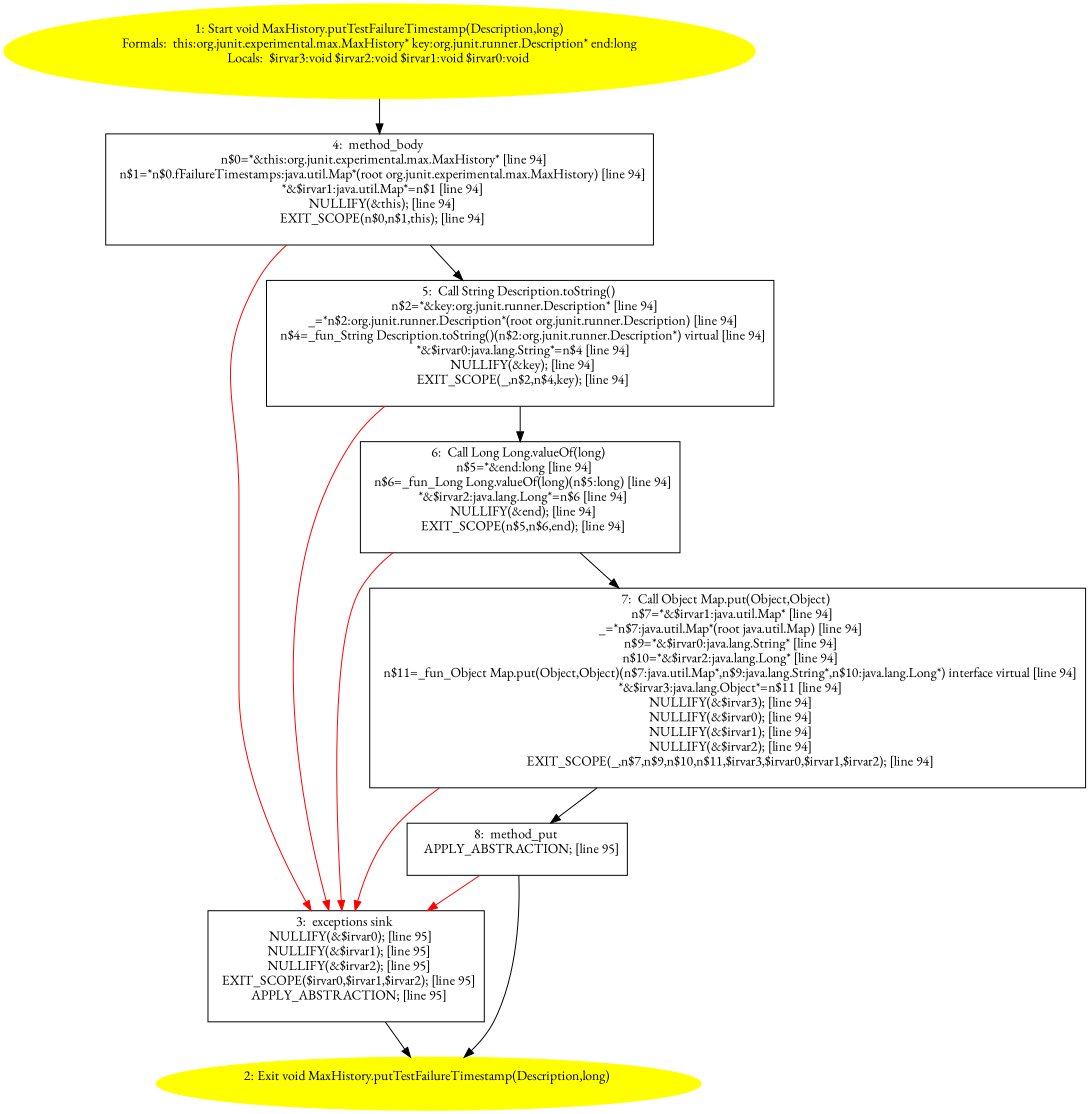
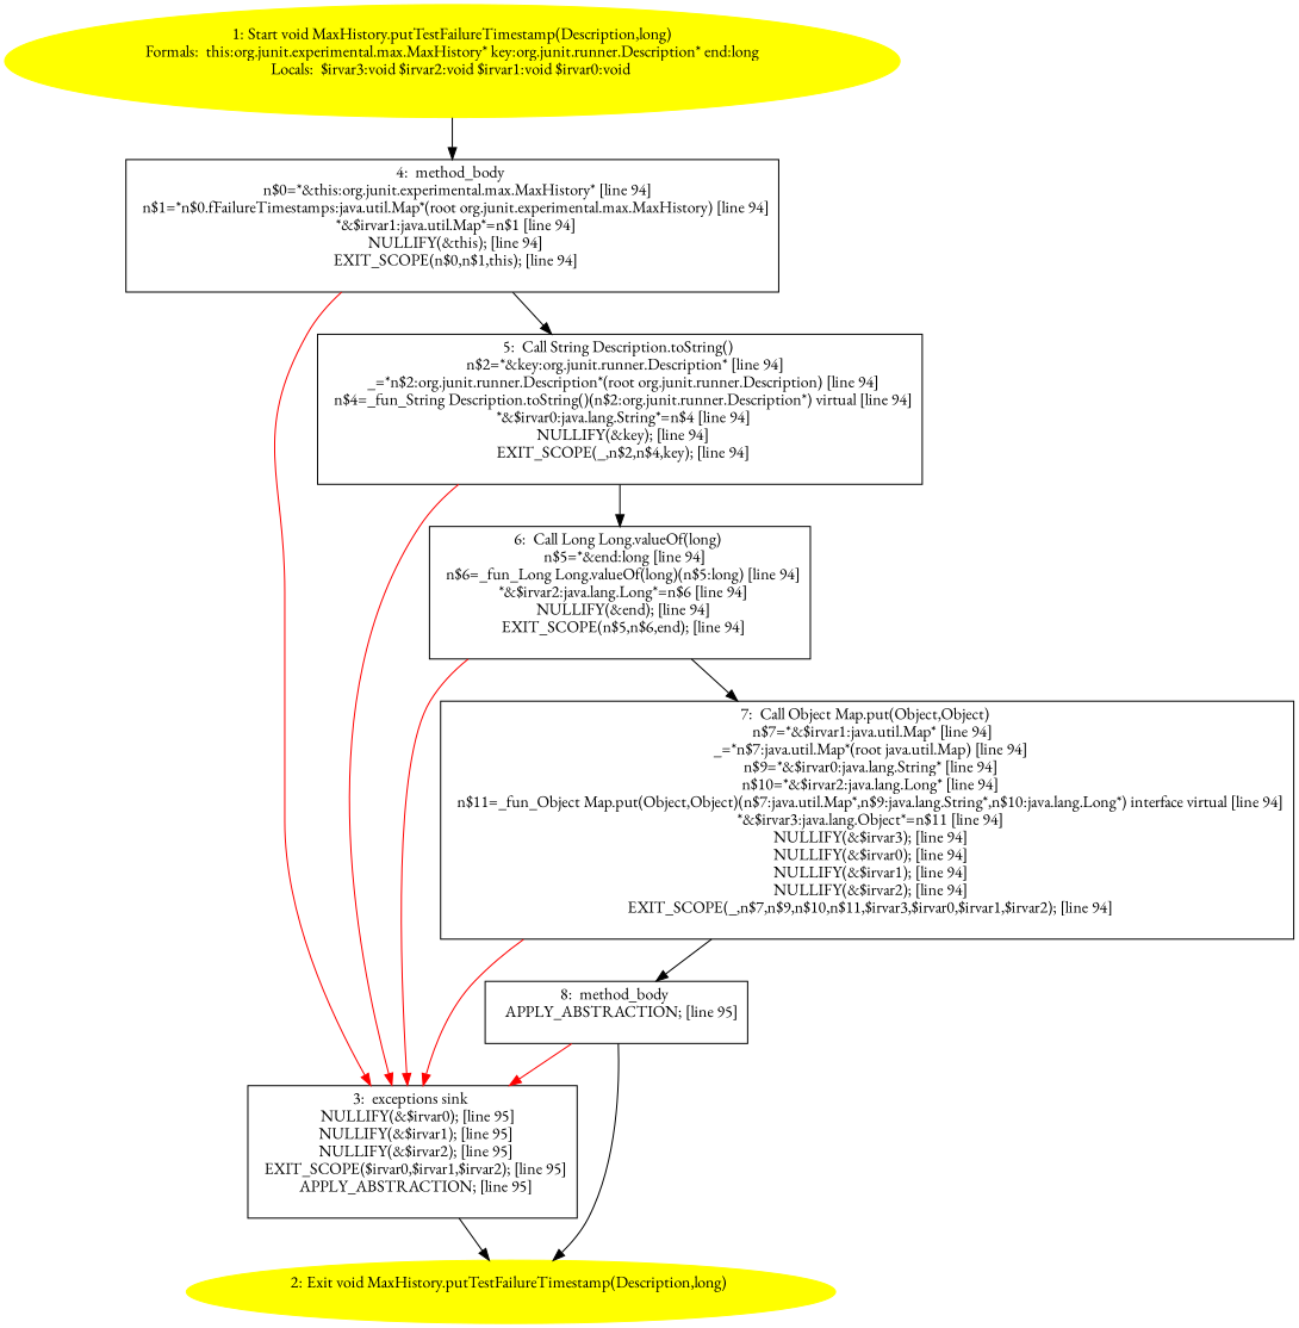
  digraph {
    fontname="EB Garamond"
    node [fontname="EB Garamond" shape=box]
    edge [fontname="EB Garamond"]
    n1 [color=yellow label="1: Start void MaxHistory.putTestFailureTimestamp(Description,long)\nFormals:  this:org.junit.experimental.max.MaxHistory* key:org.junit.runner.Description* end:long\nLocals:  $irvar3:void $irvar2:void $irvar1:void $irvar0:void \n  " style=filled shape=""]
    n2 [label="4:  method_body \n   n$0=*&this:org.junit.experimental.max.MaxHistory* [line 94]\n  n$1=*n$0.fFailureTimestamps:java.util.Map*(root org.junit.experimental.max.MaxHistory) [line 94]\n  *&$irvar1:java.util.Map*=n$1 [line 94]\n  NULLIFY(&this); [line 94]\n  EXIT_SCOPE(n$0,n$1,this); [line 94]\n "]
    n3 [label="3:  exceptions sink \n   NULLIFY(&$irvar0); [line 95]\n  NULLIFY(&$irvar1); [line 95]\n  NULLIFY(&$irvar2); [line 95]\n  EXIT_SCOPE($irvar0,$irvar1,$irvar2); [line 95]\n  APPLY_ABSTRACTION; [line 95]\n "]
    n4 [label="5:  Call String Description.toString() \n   n$2=*&key:org.junit.runner.Description* [line 94]\n  _=*n$2:org.junit.runner.Description*(root org.junit.runner.Description) [line 94]\n  n$4=_fun_String Description.toString()(n$2:org.junit.runner.Description*) virtual [line 94]\n  *&$irvar0:java.lang.String*=n$4 [line 94]\n  NULLIFY(&key); [line 94]\n  EXIT_SCOPE(_,n$2,n$4,key); [line 94]\n "]
    n5 [color=yellow label="2: Exit void MaxHistory.putTestFailureTimestamp(Description,long) \n  " style=filled shape=""]
    n6 [label="6:  Call Long Long.valueOf(long) \n   n$5=*&end:long [line 94]\n  n$6=_fun_Long Long.valueOf(long)(n$5:long) [line 94]\n  *&$irvar2:java.lang.Long*=n$6 [line 94]\n  NULLIFY(&end); [line 94]\n  EXIT_SCOPE(n$5,n$6,end); [line 94]\n "]
    n7 [label="7:  Call Object Map.put(Object,Object) \n   n$7=*&$irvar1:java.util.Map* [line 94]\n  _=*n$7:java.util.Map*(root java.util.Map) [line 94]\n  n$9=*&$irvar0:java.lang.String* [line 94]\n  n$10=*&$irvar2:java.lang.Long* [line 94]\n  n$11=_fun_Object Map.put(Object,Object)(n$7:java.util.Map*,n$9:java.lang.String*,n$10:java.lang.Long*) interface virtual [line 94]\n  *&$irvar3:java.lang.Object*=n$11 [line 94]\n  NULLIFY(&$irvar3); [line 94]\n  NULLIFY(&$irvar0); [line 94]\n  NULLIFY(&$irvar1); [line 94]\n  NULLIFY(&$irvar2); [line 94]\n  EXIT_SCOPE(_,n$7,n$9,n$10,n$11,$irvar3,$irvar0,$irvar1,$irvar2); [line 94]\n "]
-   n8 [label="8:  method_put \n   APPLY_ABSTRACTION; [line 95]\n "]
+   n8 [label="8:  method_body \n   APPLY_ABSTRACTION; [line 95]\n "]
    n1 -> n2
    n2 -> n3 [color=red]
    n2 -> n4
    n3 -> n5
    n4 -> n3 [color=red]
    n4 -> n6
    n6 -> n3 [color=red]
    n6 -> n7
    n7 -> n3 [color=red]
    n7 -> n8
    n8 -> n3 [color=red]
    n8 -> n5
  }
